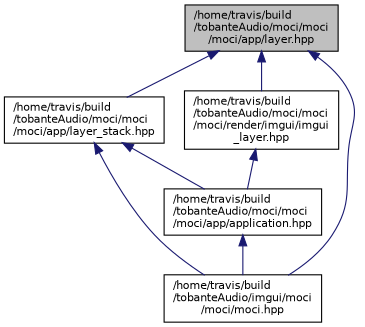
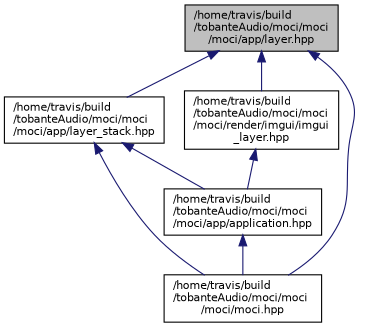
  digraph {
    node [color=black fillcolor=white fontname=Helvetica fontsize=10 shape=record style=filled]
    edge [color=midnightblue dir=back fontname=Helvetica fontsize=10 labelfontname=Helvetica labelfontsize=10 style=solid]
    n1 [fillcolor=grey75 fontcolor=black height=0.2 label="/home/travis/build\l/tobanteAudio/moci/moci\l/moci/app/layer.hpp" width=0.4]
    n2 [height=0.2 label="/home/travis/build\l/tobanteAudio/moci/moci\l/moci/app/layer_stack.hpp" width=0.4]
-   n3 [height=0.2 label="/home/travis/build\l/tobanteAudio/imgui/moci\l/moci/moci.hpp" width=0.4]
+   n3 [height=0.2 label="/home/travis/build\l/tobanteAudio/moci/moci\l/moci/moci.hpp" width=0.4]
    n4 [height=0.2 label="/home/travis/build\l/tobanteAudio/moci/moci\l/moci/render/imgui/imgui\l_layer.hpp" width=0.4]
    n5 [height=0.2 label="/home/travis/build\l/tobanteAudio/moci/moci\l/moci/app/application.hpp" width=0.4]
    n1 -> n2
    n1 -> n3
    n1 -> n4
    n2 -> n3
    n2 -> n5
    n4 -> n5
    n5 -> n3
  }
